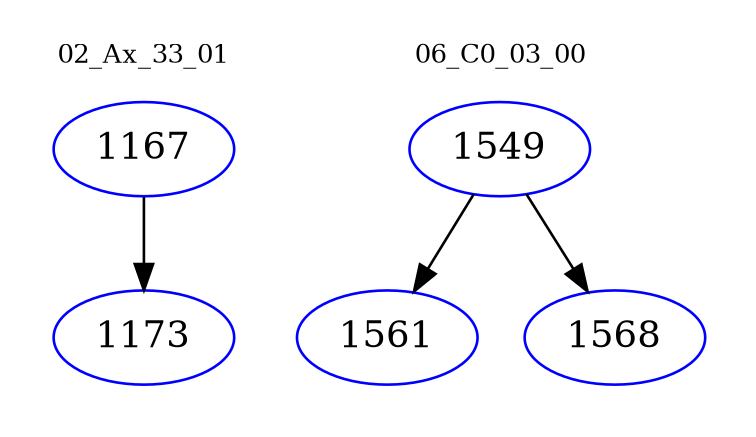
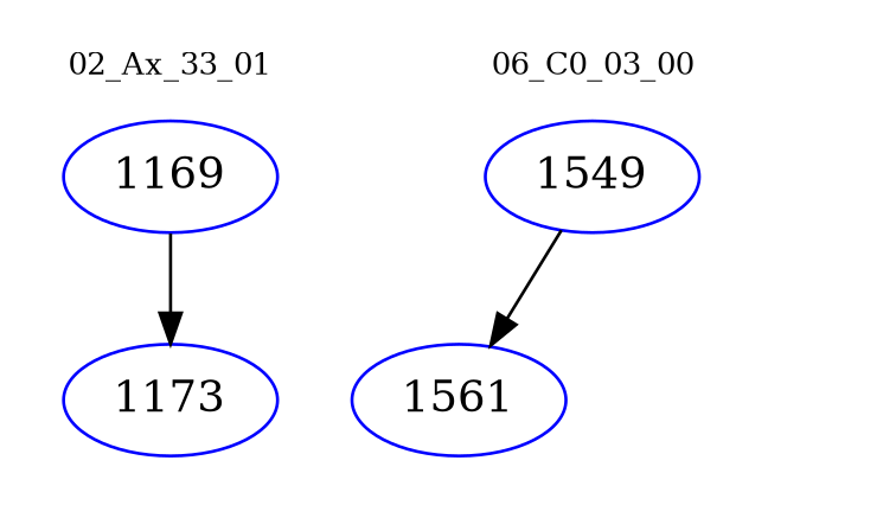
  digraph {
    node [color=blue]
    edge [color=black]
-   n1 [label=1167]
+   n1 [label=1169]
    n2 [label=1173]
    n3 [label=1549]
    n4 [label=1561]
-   n5 [label=1568]
    subgraph cluster_1 {
      color=white
      fontsize=10
      label="02_Ax_33_01"
      n1
      n2
    }
    subgraph cluster_2 {
      color=white
      fontsize=10
      label="06_C0_03_00"
      n3
      n4
-     n5
    }
    n1 -> n2
    n3 -> n4
-   n3 -> n5
  }
